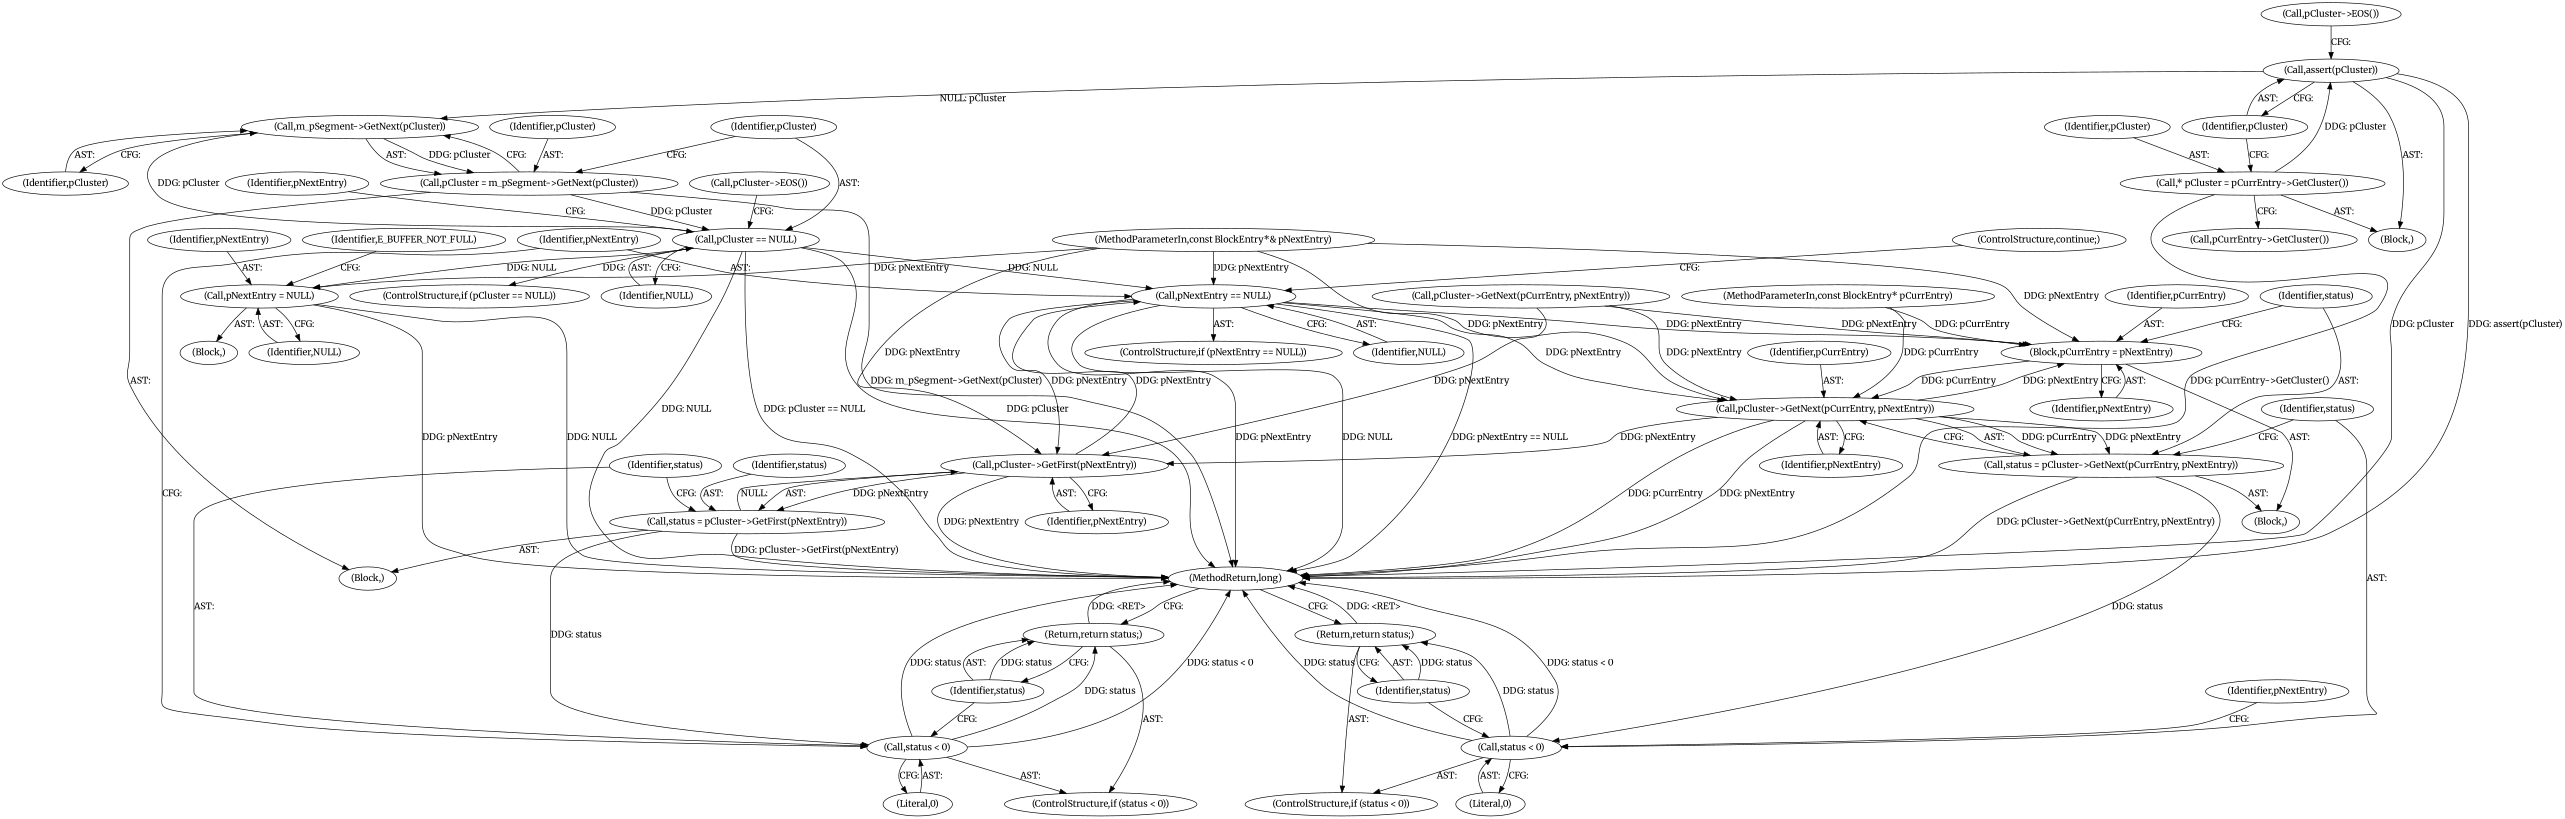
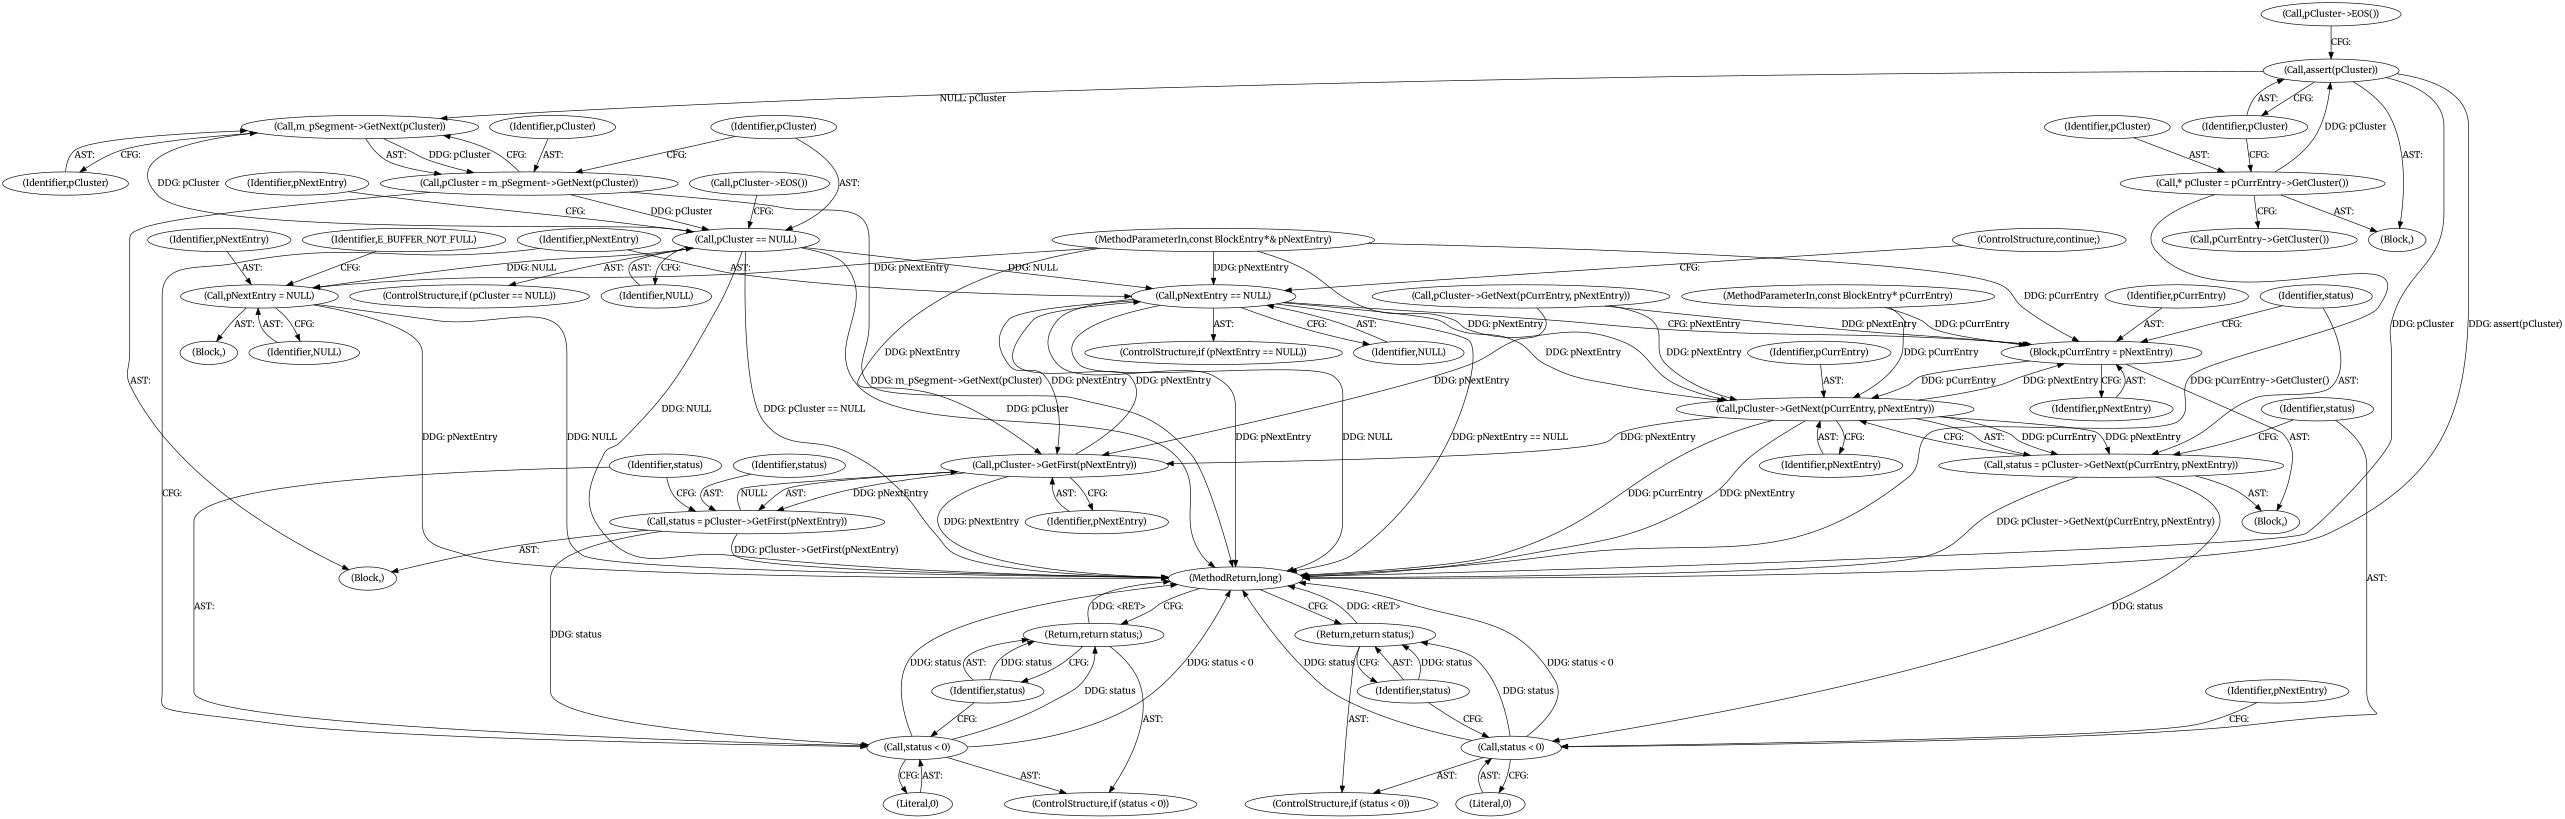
  digraph {
    fontname=Merriweather
    node [fontname=Merriweather]
    edge [fontname=Merriweather]
    n1 [label="(Call,assert(pCluster))"]
    n2 [label="(Call,m_pSegment->GetNext(pCluster))"]
    n3 [label="(Block,)"]
    n4 [label="(Identifier,pCluster)"]
    n5 [label="(MethodReturn,long)"]
    n6 [label="(Call,pCluster = m_pSegment->GetNext(pCluster))"]
    n7 [label="(Identifier,pCluster)"]
    n8 [label="(Call,* pCluster = pCurrEntry->GetCluster())"]
    n9 [label="(Return,return status;)"]
    n10 [label="(Return,return status;)"]
    n11 [label="(Call,pCurrEntry->GetCluster())"]
    n12 [label="(Call,pCluster == NULL)"]
    n13 [label="(Block,)"]
    n14 [label="(Call,pNextEntry = NULL)"]
    n15 [label="(Call,pNextEntry == NULL)"]
    n16 [label="(Identifier,NULL)"]
    n17 [label="(ControlStructure,if (pCluster == NULL))"]
    n18 [label="(Identifier,NULL)"]
    n19 [label="(Block,)"]
    n20 [label="(Block,pCurrEntry = pNextEntry)"]
    n21 [label="(Call,pCluster->GetNext(pCurrEntry, pNextEntry))"]
    n22 [label="(Call,pCluster->GetFirst(pNextEntry))"]
    n23 [label="(Identifier,NULL)"]
    n24 [label="(ControlStructure,if (pNextEntry == NULL))"]
    n25 [label="(Block,)"]
    n26 [label="(Identifier,pNextEntry)"]
    n27 [label="(Call,status = pCluster->GetNext(pCurrEntry, pNextEntry))"]
    n28 [label="(Identifier,pNextEntry)"]
    n29 [label="(Call,status = pCluster->GetFirst(pNextEntry))"]
    n30 [label="(Identifier,pNextEntry)"]
    n31 [label="(Call,status < 0)"]
    n32 [label="(ControlStructure,if (status < 0))"]
    n33 [label="(Literal,0)"]
    n34 [label="(Identifier,status)"]
    n35 [label="(Call,status < 0)"]
    n36 [label="(Literal,0)"]
    n37 [label="(ControlStructure,if (status < 0))"]
    n38 [label="(Identifier,status)"]
    n39 [label="(Identifier,E_BUFFER_NOT_FULL)"]
    n40 [label="(Identifier,status)"]
    n41 [label="(Identifier,status)"]
    n42 [label="(MethodParameterIn,const BlockEntry*& pNextEntry)"]
    n43 [label="(Call,pCluster->EOS())"]
    n44 [label="(Identifier,pNextEntry)"]
    n45 [label="(MethodParameterIn,const BlockEntry* pCurrEntry)"]
    n46 [label="(Identifier,pNextEntry)"]
    n47 [label="(Identifier,status)"]
    n48 [label="(Identifier,pCluster)"]
    n49 [label="(Identifier,pNextEntry)"]
    n50 [label="(Call,pCluster->GetNext(pCurrEntry, pNextEntry))"]
    n51 [label="(Identifier,status)"]
    n52 [label="(ControlStructure,continue;)"]
    n53 [label="(Identifier,pCluster)"]
    n54 [label="(Call,pCluster->EOS())"]
    n55 [label="(Identifier,pCurrEntry)"]
    n56 [label="(Identifier,pNextEntry)"]
    n57 [label="(Identifier,pCurrEntry)"]
    n58 [label="(Identifier,pCluster)"]
    n1 -> n2 [label="NULL: pCluster"]
    n1 -> n3 [label="AST: "]
    n1 -> n4 [label="CFG: "]
    n1 -> n5 [label="DDG: pCluster"]
    n1 -> n5 [label="DDG: assert(pCluster)"]
    n2 -> n6 [label="AST: "]
    n2 -> n6 [label="DDG: pCluster"]
    n2 -> n7 [label="CFG: "]
    n4 -> n1 [label="AST: "]
    n4 -> n8 [label="CFG: "]
    n5 -> n9 [label="CFG: "]
    n5 -> n10 [label="CFG: "]
    n6 -> n2 [label="CFG: "]
    n6 -> n5 [label="DDG: m_pSegment->GetNext(pCluster)"]
    n6 -> n12 [label="DDG: pCluster"]
    n6 -> n13 [label="AST: "]
    n7 -> n2 [label="AST: "]
    n8 -> n1 [label="DDG: pCluster"]
    n8 -> n3 [label="AST: "]
    n8 -> n5 [label="DDG: pCurrEntry->GetCluster()"]
    n8 -> n11 [label="CFG: "]
    n9 -> n5 [label="DDG: <RET>"]
    n9 -> n32 [label="AST: "]
    n9 -> n34 [label="CFG: "]
    n10 -> n5 [label="DDG: <RET>"]
    n10 -> n37 [label="AST: "]
    n10 -> n38 [label="CFG: "]
    n12 -> n2 [label="DDG: pCluster"]
    n12 -> n5 [label="DDG: pCluster == NULL"]
    n12 -> n5 [label="DDG: NULL"]
    n12 -> n5 [label="DDG: pCluster"]
    n12 -> n14 [label="DDG: NULL"]
    n12 -> n15 [label="DDG: NULL"]
    n12 -> n16 [label="CFG: "]
-   n12 -> n17 [label="DDG: "]
+   n12 -> n17 [label="AST: "]
    n14 -> n5 [label="DDG: NULL"]
    n14 -> n5 [label="DDG: pNextEntry"]
    n14 -> n18 [label="CFG: "]
    n14 -> n19 [label="AST: "]
    n15 -> n5 [label="DDG: pNextEntry == NULL"]
    n15 -> n5 [label="DDG: pNextEntry"]
    n15 -> n5 [label="DDG: NULL"]
-   n15 -> n20 [label="DDG: pNextEntry"]
+   n15 -> n20 [label="CFG: pNextEntry"]
    n15 -> n21 [label="DDG: pNextEntry"]
    n15 -> n22 [label="DDG: pNextEntry"]
    n15 -> n23 [label="CFG: "]
    n15 -> n24 [label="AST: "]
    n16 -> n12 [label="AST: "]
    n18 -> n14 [label="AST: "]
    n20 -> n21 [label="DDG: pCurrEntry"]
    n20 -> n25 [label="AST: "]
    n20 -> n26 [label="CFG: "]
    n21 -> n5 [label="DDG: pCurrEntry"]
    n21 -> n5 [label="DDG: pNextEntry"]
    n21 -> n20 [label="DDG: pNextEntry"]
    n21 -> n22 [label="DDG: pNextEntry"]
    n21 -> n27 [label="AST: "]
    n21 -> n27 [label="DDG: pCurrEntry"]
    n21 -> n27 [label="DDG: pNextEntry"]
    n21 -> n28 [label="CFG: "]
    n22 -> n5 [label="DDG: pNextEntry"]
    n22 -> n15 [label="DDG: pNextEntry"]
    n22 -> n29 [label="AST: "]
    n22 -> n29 [label="DDG: pNextEntry"]
    n22 -> n30 [label="CFG: "]
    n23 -> n15 [label="AST: "]
    n26 -> n20 [label="AST: "]
    n27 -> n5 [label="DDG: pCluster->GetNext(pCurrEntry, pNextEntry)"]
    n27 -> n21 [label="CFG: "]
    n27 -> n25 [label="AST: "]
    n27 -> n31 [label="DDG: status"]
    n28 -> n21 [label="AST: "]
    n29 -> n5 [label="DDG: pCluster->GetFirst(pNextEntry)"]
    n29 -> n13 [label="AST: "]
    n29 -> n22 [label="NULL: "]
    n29 -> n35 [label="DDG: status"]
    n30 -> n22 [label="AST: "]
    n31 -> n5 [label="DDG: status < 0"]
    n31 -> n5 [label="DDG: status"]
    n31 -> n9 [label="DDG: status"]
    n31 -> n32 [label="AST: "]
    n31 -> n33 [label="CFG: "]
    n33 -> n31 [label="AST: "]
    n34 -> n9 [label="AST: "]
    n34 -> n9 [label="DDG: status"]
    n34 -> n31 [label="CFG: "]
    n35 -> n5 [label="DDG: status < 0"]
    n35 -> n5 [label="DDG: status"]
    n35 -> n10 [label="DDG: status"]
    n35 -> n36 [label="CFG: "]
    n35 -> n37 [label="AST: "]
    n36 -> n35 [label="AST: "]
    n38 -> n10 [label="AST: "]
    n38 -> n10 [label="DDG: status"]
    n38 -> n35 [label="CFG: "]
    n39 -> n14 [label="CFG: "]
    n40 -> n29 [label="CFG: "]
    n40 -> n35 [label="AST: "]
    n41 -> n29 [label="AST: "]
    n42 -> n14 [label="DDG: pNextEntry"]
    n42 -> n15 [label="DDG: pNextEntry"]
-   n42 -> n20 [label="DDG: pNextEntry"]
+   n42 -> n20 [label="DDG: pCurrEntry"]
    n42 -> n21 [label="DDG: pNextEntry"]
    n42 -> n22 [label="DDG: pNextEntry"]
    n43 -> n12 [label="CFG: "]
    n44 -> n14 [label="AST: "]
    n45 -> n20 [label="DDG: pCurrEntry"]
    n45 -> n21 [label="DDG: pCurrEntry"]
    n46 -> n12 [label="CFG: "]
    n47 -> n27 [label="CFG: "]
    n47 -> n31 [label="AST: "]
    n48 -> n6 [label="CFG: "]
    n48 -> n12 [label="AST: "]
    n49 -> n15 [label="AST: "]
    n49 -> n35 [label="CFG: "]
    n50 -> n20 [label="DDG: pNextEntry"]
    n50 -> n21 [label="DDG: pNextEntry"]
    n50 -> n22 [label="DDG: pNextEntry"]
    n51 -> n20 [label="CFG: "]
    n51 -> n27 [label="AST: "]
    n52 -> n15 [label="CFG: "]
    n53 -> n8 [label="AST: "]
    n54 -> n1 [label="CFG: "]
    n55 -> n20 [label="AST: "]
    n56 -> n31 [label="CFG: "]
    n57 -> n21 [label="AST: "]
    n58 -> n6 [label="AST: "]
  }
